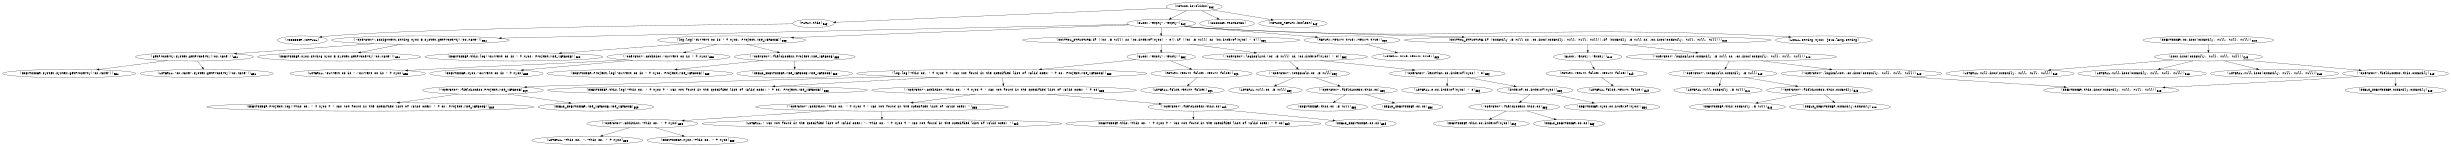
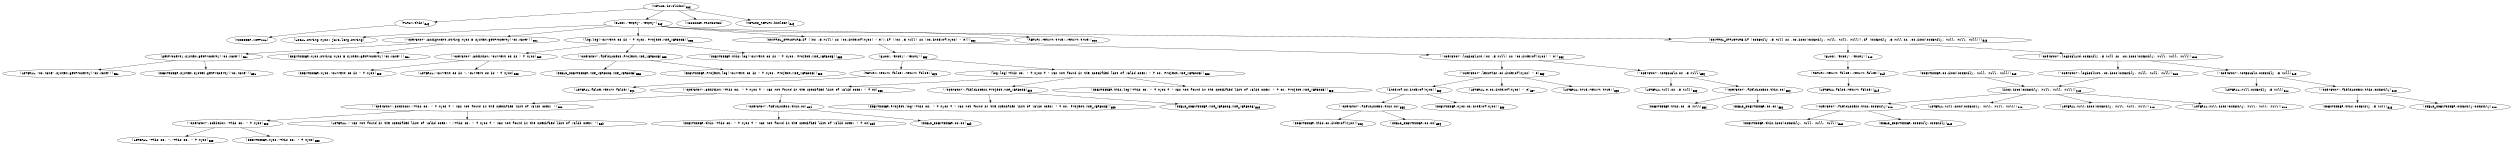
  digraph {
    fontname="DejaVu Sans Mono"
    node [fontname="DejaVu Sans Mono"]
    edge [fontname="DejaVu Sans Mono"]
    n1 [label=<(METHOD,isValidOs)<SUB>546</SUB>>]
    n2 [label=<(PARAM,this)<SUB>546</SUB>>]
    n3 [label=<(BLOCK,&lt;empty&gt;,&lt;empty&gt;)<SUB>546</SUB>>]
    n4 [label=<(MODIFIER,PROTECTED)>]
    n5 [label=<(METHOD_RETURN,boolean)<SUB>546</SUB>>]
    n6 [label=<(MODIFIER,VIRTUAL)>]
    n7 [label=<(CONTROL_STRUCTURE,if (osFamily != null &amp;&amp; !Os.isOs(osFamily, null, null, null)),if (osFamily != null &amp;&amp; !Os.isOs(osFamily, null, null, null)))<SUB>548</SUB>>]
    n8 [label=<(LOCAL,String myos: java.lang.String)>]
    n9 [label=<(&lt;operator&gt;.assignment,String myos = System.getProperty(&quot;os.name&quot;))<SUB>554</SUB>>]
    n10 [label=<(log,log(&quot;Current OS is &quot; + myos, Project.MSG_VERBOSE))<SUB>555</SUB>>]
    n11 [label=<(CONTROL_STRUCTURE,if ((os != null) &amp;&amp; (os.indexOf(myos) &lt; 0)),if ((os != null) &amp;&amp; (os.indexOf(myos) &lt; 0)))<SUB>556</SUB>>]
    n12 [label=<(RETURN,return true;,return true;)<SUB>563</SUB>>]
    n13 [label=<(&lt;operator&gt;.logicalAnd,osFamily != null &amp;&amp; !Os.isOs(osFamily, null, null, null))<SUB>548</SUB>>]
    n14 [label=<(BLOCK,&lt;empty&gt;,&lt;empty&gt;)<SUB>548</SUB>>]
    n15 [label=<(IDENTIFIER,myos,String myos = System.getProperty(&quot;os.name&quot;))<SUB>554</SUB>>]
    n16 [label=<(getProperty,System.getProperty(&quot;os.name&quot;))<SUB>554</SUB>>]
    n17 [label=<(IDENTIFIER,this,log(&quot;Current OS is &quot; + myos, Project.MSG_VERBOSE))<SUB>555</SUB>>]
    n18 [label=<(&lt;operator&gt;.addition,&quot;Current OS is &quot; + myos)<SUB>555</SUB>>]
    n19 [label=<(&lt;operator&gt;.fieldAccess,Project.MSG_VERBOSE)<SUB>555</SUB>>]
    n20 [label=<(&lt;operator&gt;.logicalAnd,(os != null) &amp;&amp; (os.indexOf(myos) &lt; 0))<SUB>556</SUB>>]
    n21 [label=<(BLOCK,&lt;empty&gt;,&lt;empty&gt;)<SUB>556</SUB>>]
    n22 [label=<(LITERAL,true,return true;)<SUB>563</SUB>>]
    n23 [label=<(&lt;operator&gt;.notEquals,osFamily != null)<SUB>548</SUB>>]
    n24 [label=<(&lt;operator&gt;.logicalNot,!Os.isOs(osFamily, null, null, null))<SUB>548</SUB>>]
    n25 [label=<(RETURN,return false;,return false;)<SUB>549</SUB>>]
    n26 [label=<(&lt;operator&gt;.fieldAccess,this.osFamily)<SUB>548</SUB>>]
    n27 [label=<(LITERAL,null,osFamily != null)<SUB>544</SUB>>]
    n28 [label=<(isOs,isOs(osFamily, null, null, null))<SUB>648</SUB>>]
    n29 [label=<(IDENTIFIER,this,osFamily != null)<SUB>548</SUB>>]
    n30 [label=<(FIELD_IDENTIFIER,osFamily,osFamily)<SUB>548</SUB>>]
    n31 [label=<(&lt;operator&gt;.fieldAccess,this.osFamily)<SUB>548</SUB>>]
    n32 [label=<(LITERAL,null,isOs(osFamily, null, null, null))<SUB>548</SUB>>]
    n33 [label=<(LITERAL,null,isOs(osFamily, null, null, null))<SUB>548</SUB>>]
    n34 [label=<(LITERAL,null,isOs(osFamily, null, null, null))<SUB>548</SUB>>]
    n35 [label=<(IDENTIFIER,Os,isOs(osFamily, null, null, null))<SUB>548</SUB>>]
    n36 [label=<(IDENTIFIER,this,isOs(osFamily, null, null, null))<SUB>548</SUB>>]
    n37 [label=<(FIELD_IDENTIFIER,osFamily,osFamily)<SUB>548</SUB>>]
    n38 [label=<(LITERAL,false,return false;)<SUB>549</SUB>>]
    n39 [label=<(IDENTIFIER,System,System.getProperty(&quot;os.name&quot;))<SUB>554</SUB>>]
    n40 [label=<(LITERAL,&quot;os.name&quot;,System.getProperty(&quot;os.name&quot;))<SUB>554</SUB>>]
    n41 [label=<(LITERAL,&quot;Current OS is &quot;,&quot;Current OS is &quot; + myos)<SUB>555</SUB>>]
    n42 [label=<(IDENTIFIER,myos,&quot;Current OS is &quot; + myos)<SUB>555</SUB>>]
    n43 [label=<(IDENTIFIER,Project,log(&quot;Current OS is &quot; + myos, Project.MSG_VERBOSE))<SUB>555</SUB>>]
    n44 [label=<(FIELD_IDENTIFIER,MSG_VERBOSE,MSG_VERBOSE)<SUB>555</SUB>>]
    n45 [label=<(&lt;operator&gt;.notEquals,os != null)<SUB>556</SUB>>]
    n46 [label=<(&lt;operator&gt;.lessThan,os.indexOf(myos) &lt; 0)<SUB>556</SUB>>]
    n47 [label=<(log,log(&quot;This OS, &quot; + myos + &quot; was not found in the specified list of valid OSes: &quot; + os, Project.MSG_VERBOSE))<SUB>558</SUB>>]
    n48 [label=<(RETURN,return false;,return false;)<SUB>561</SUB>>]
    n49 [label=<(&lt;operator&gt;.fieldAccess,this.os)<SUB>556</SUB>>]
    n50 [label=<(LITERAL,null,os != null)<SUB>556</SUB>>]
    n51 [label=<(indexOf,os.indexOf(myos))<SUB>556</SUB>>]
-   n52 [label=<(LITERAL,0,os.indexOf(myos) &lt; 0)<SUB>556</SUB>>]
+   n52 [label=<(LITERAL,0,os.indexOf(myos) &lt; 0)<SUB>557</SUB>>]
    n53 [label=<(IDENTIFIER,this,os != null)<SUB>556</SUB>>]
    n54 [label=<(FIELD_IDENTIFIER,os,os)<SUB>556</SUB>>]
    n55 [label=<(&lt;operator&gt;.fieldAccess,this.os)<SUB>556</SUB>>]
    n56 [label=<(IDENTIFIER,myos,os.indexOf(myos))<SUB>556</SUB>>]
    n57 [label=<(IDENTIFIER,this,os.indexOf(myos))<SUB>516</SUB>>]
    n58 [label=<(FIELD_IDENTIFIER,os,os)<SUB>556</SUB>>]
    n59 [label=<(IDENTIFIER,this,log(&quot;This OS, &quot; + myos + &quot; was not found in the specified list of valid OSes: &quot; + os, Project.MSG_VERBOSE))<SUB>558</SUB>>]
    n60 [label=<(&lt;operator&gt;.addition,&quot;This OS, &quot; + myos + &quot; was not found in the specified list of valid OSes: &quot; + os)<SUB>558</SUB>>]
    n61 [label=<(&lt;operator&gt;.fieldAccess,Project.MSG_VERBOSE)<SUB>560</SUB>>]
    n62 [label=<(LITERAL,false,return false;)<SUB>561</SUB>>]
    n63 [label=<(&lt;operator&gt;.addition,&quot;This OS, &quot; + myos + &quot; was not found in the specified list of valid OSes: &quot;)<SUB>558</SUB>>]
    n64 [label=<(&lt;operator&gt;.fieldAccess,this.os)<SUB>559</SUB>>]
    n65 [label=<(IDENTIFIER,Project,log(&quot;This OS, &quot; + myos + &quot; was not found in the specified list of valid OSes: &quot; + os, Project.MSG_VERBOSE))<SUB>560</SUB>>]
    n66 [label=<(FIELD_IDENTIFIER,MSG_VERBOSE,MSG_VERBOSE)<SUB>560</SUB>>]
    n67 [label=<(&lt;operator&gt;.addition,&quot;This OS, &quot; + myos)<SUB>558</SUB>>]
    n68 [label=<(LITERAL,&quot; was not found in the specified list of valid OSes: &quot;,&quot;This OS, &quot; + myos + &quot; was not found in the specified list of valid OSes: &quot;)<SUB>559</SUB>>]
    n69 [label=<(IDENTIFIER,this,&quot;This OS, &quot; + myos + &quot; was not found in the specified list of valid OSes: &quot; + os)<SUB>559</SUB>>]
    n70 [label=<(FIELD_IDENTIFIER,os,os)<SUB>559</SUB>>]
    n71 [label=<(LITERAL,&quot;This OS, &quot;,&quot;This OS, &quot; + myos)<SUB>558</SUB>>]
    n72 [label=<(IDENTIFIER,myos,&quot;This OS, &quot; + myos)<SUB>558</SUB>>]
    n1 -> n2
    n1 -> n3
    n1 -> n4
    n1 -> n5
    n2 -> n6
    n3 -> n7
    n3 -> n8
    n3 -> n9
    n3 -> n10
    n3 -> n11
    n3 -> n12
    n7 -> n13
    n7 -> n14
    n9 -> n15
    n9 -> n16
    n10 -> n17
    n10 -> n18
    n10 -> n19
    n11 -> n20
    n11 -> n21
-   n12 -> n22
+   n46 -> n22
    n13 -> n23
    n13 -> n24
    n14 -> n25
    n16 -> n39
    n16 -> n40
    n18 -> n41
    n18 -> n42
    n19 -> n43
    n19 -> n44
    n20 -> n45
    n20 -> n46
    n21 -> n47
    n21 -> n48
    n23 -> n26
    n23 -> n27
-   n24 -> n36
+   n24 -> n28
    n25 -> n38
    n26 -> n29
    n26 -> n30
    n28 -> n31
    n28 -> n32
    n28 -> n33
    n28 -> n34
    n31 -> n36
    n31 -> n37
    n35 -> n28
    n45 -> n49
    n45 -> n50
    n46 -> n51
    n46 -> n52
    n47 -> n59
    n47 -> n60
    n47 -> n61
    n48 -> n62
    n49 -> n53
    n49 -> n54
    n51 -> n55
    n51 -> n56
    n55 -> n57
    n55 -> n58
    n60 -> n63
    n60 -> n64
    n61 -> n65
    n61 -> n66
    n63 -> n67
    n63 -> n68
    n64 -> n69
    n64 -> n70
    n67 -> n71
    n67 -> n72
  }
